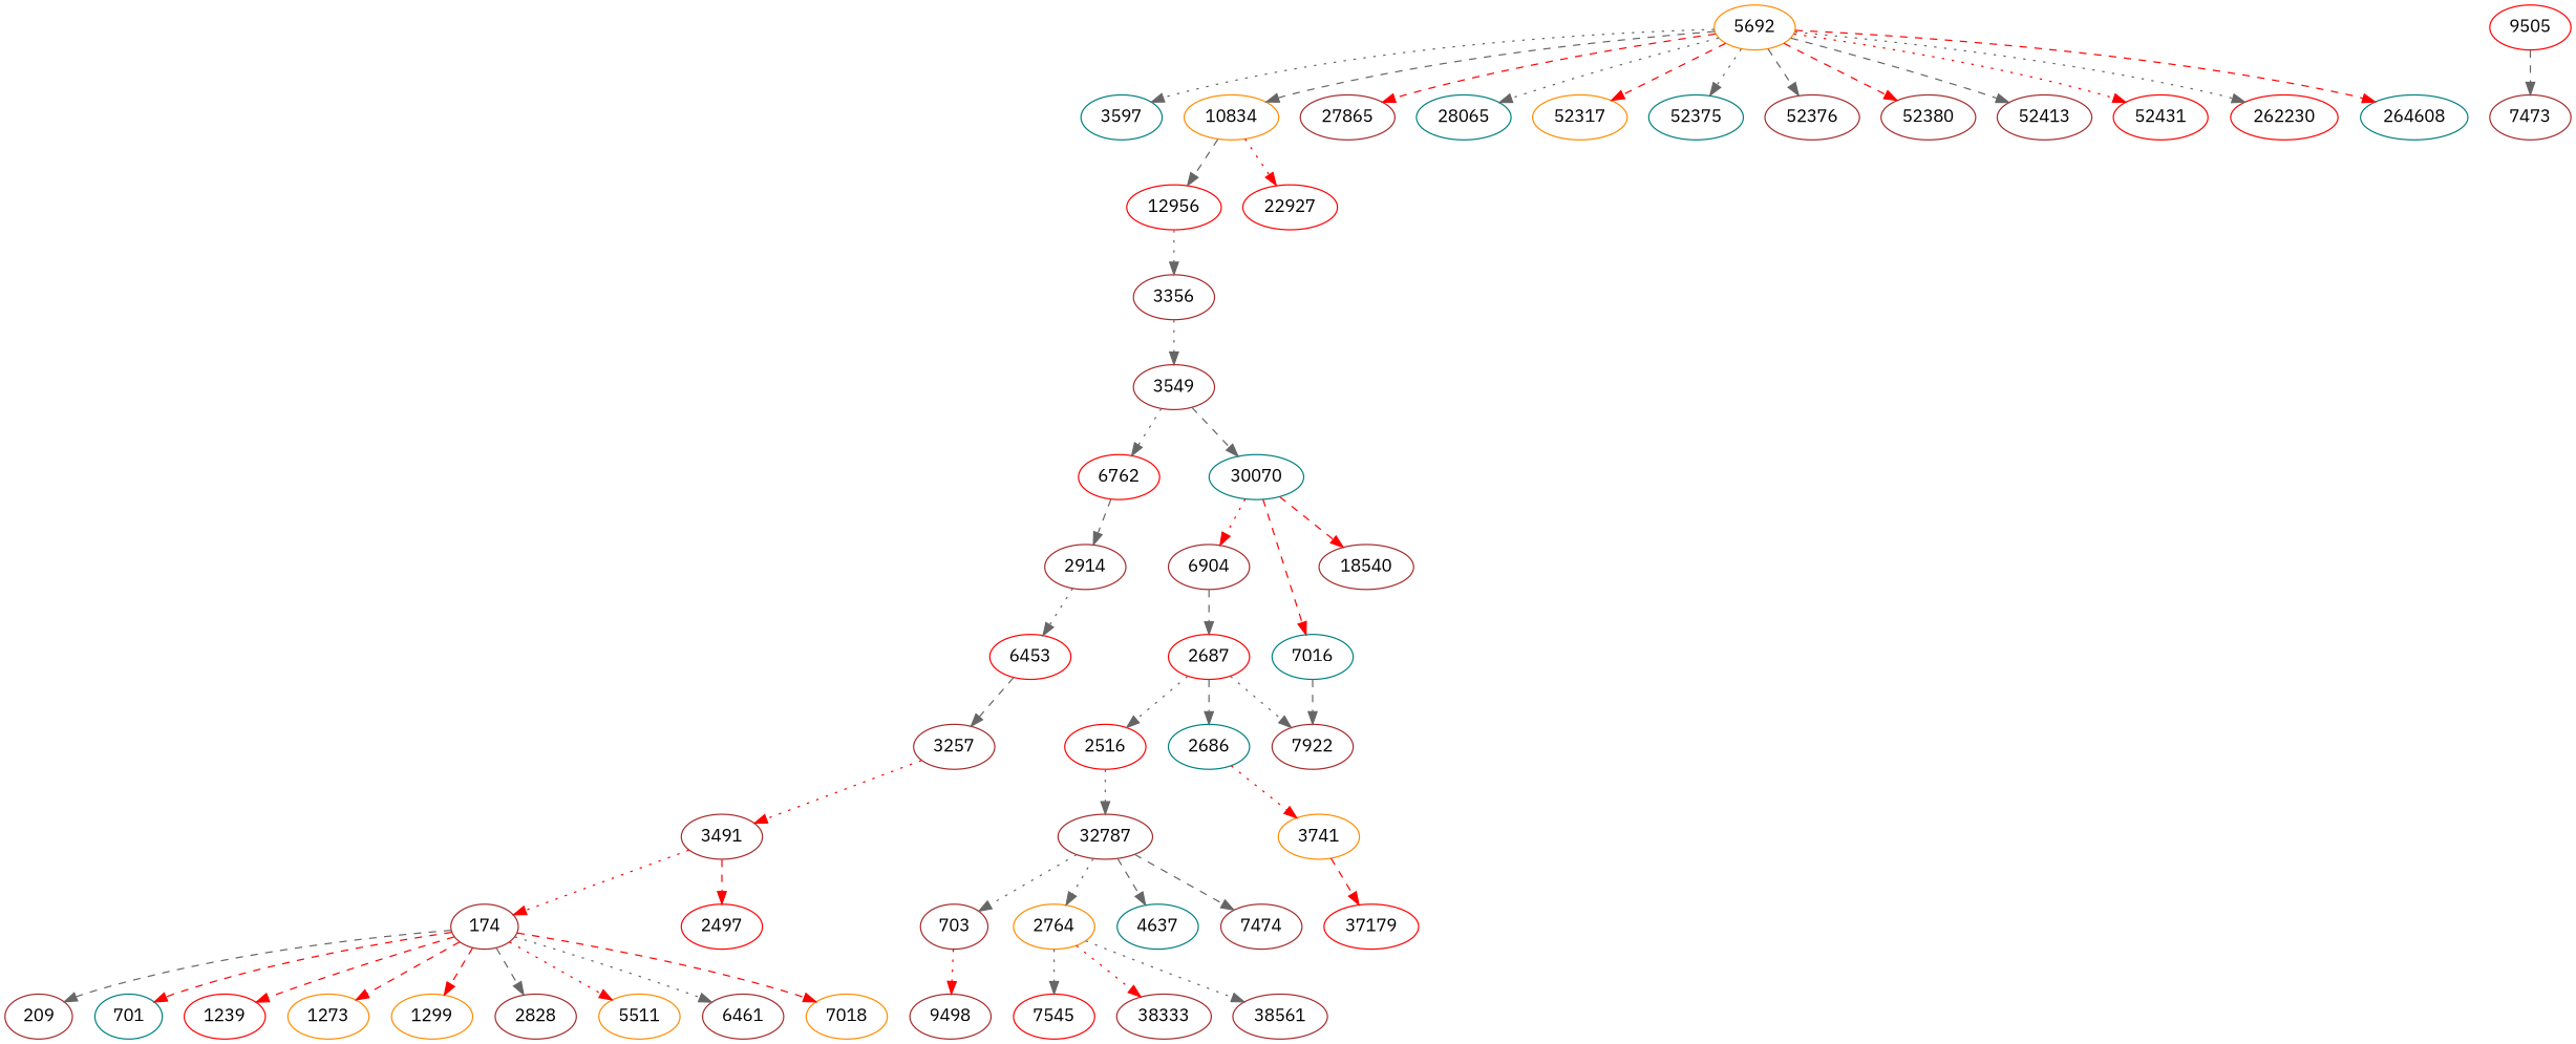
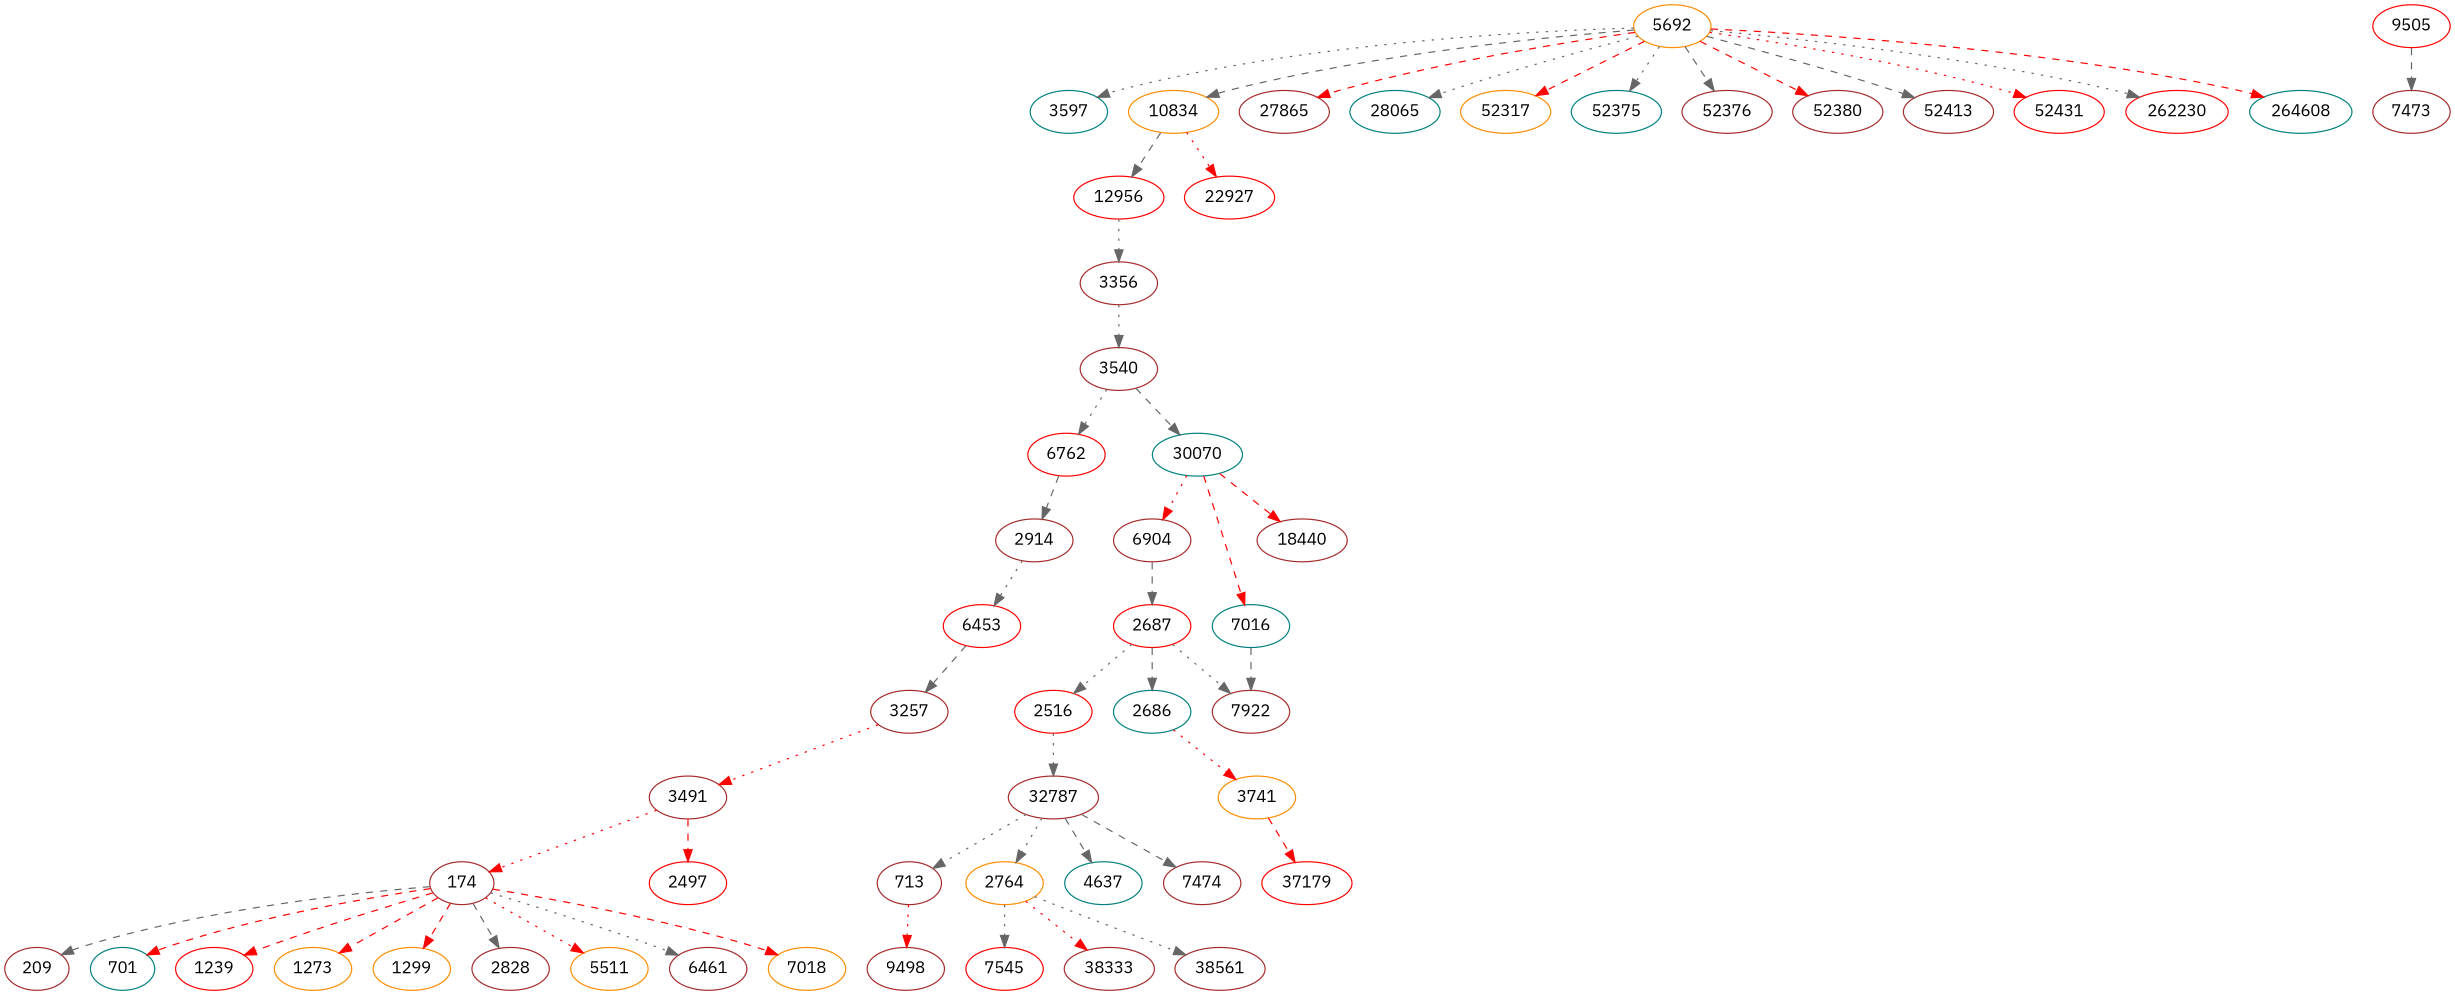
  digraph {
    fontname="IBM Plex Sans"
    node [color=brown fontname="IBM Plex Sans"]
    edge [color=gray40 fontname="IBM Plex Sans" style=dashed]
    174
    209
    701 [color=teal]
    1239 [color=red]
    1273 [color=darkorange]
    1299 [color=darkorange]
    2828
    5511 [color=darkorange]
    6461
    7018 [color=darkorange]
-   703
+   703 [label=713]
    9498
    2497 [color=red]
    2516 [color=red]
    32787
    2764 [color=darkorange]
    4637 [color=teal]
    7474
    2686 [color=teal]
    3741 [color=darkorange]
    37179 [color=red]
    2687 [color=red]
    7922
    9505 [color=red]
    7473
    7545 [color=red]
    38333
    38561
    6453 [color=red]
    2914
    3257
    3491
    3356
-   3549
+   3549 [label=3540]
    6762 [color=red]
    30070 [color=teal]
    6904
    7016 [color=teal]
-   18540
+   18540 [label=18440]
    5692 [color=darkorange]
    3597 [color=teal]
    10834 [color=darkorange]
    27865
    28065 [color=teal]
    52317 [color=darkorange]
    52375 [color=teal]
    52376
    52380
    52413
    52431 [color=red]
    262230 [color=red]
    264608 [color=teal]
    12956 [color=red]
    22927 [color=red]
    174 -> 209
    174 -> 701 [color=red]
    174 -> 1239 [color=red]
    174 -> 1273 [color=red]
    174 -> 1299 [color=red]
    174 -> 2828
    174 -> 5511 [color=red style=dotted]
    174 -> 6461 [style=dotted]
    174 -> 7018 [color=red]
    703 -> 9498 [color=red style=dotted]
    2516 -> 32787 [style=dotted]
    32787 -> 703 [style=dotted]
    32787 -> 2764 [style=dotted]
    32787 -> 4637
    32787 -> 7474
    2764 -> 7545 [style=dotted]
    2764 -> 38333 [color=red style=dotted]
    2764 -> 38561 [style=dotted]
    2686 -> 3741 [color=red style=dotted]
    3741 -> 37179 [color=red]
    2687 -> 2516 [style=dotted]
    2687 -> 2686
    2687 -> 7922 [style=dotted]
    9505 -> 7473
    6453 -> 3257
    2914 -> 6453 [style=dotted]
    3257 -> 3491 [color=red style=dotted]
    3491 -> 174 [color=red style=dotted]
    3491 -> 2497 [color=red]
    3356 -> 3549 [style=dotted]
    3549 -> 6762 [style=dotted]
    3549 -> 30070
    6762 -> 2914
    30070 -> 6904 [color=red style=dotted]
    30070 -> 7016 [color=red]
    30070 -> 18540 [color=red]
    6904 -> 2687
    7016 -> 7922
    5692 -> 3597 [style=dotted]
    5692 -> 10834
    5692 -> 27865 [color=red]
    5692 -> 28065 [style=dotted]
    5692 -> 52317 [color=red]
    5692 -> 52375 [style=dotted]
    5692 -> 52376
    5692 -> 52380 [color=red]
    5692 -> 52413
    5692 -> 52431 [color=red style=dotted]
    5692 -> 262230 [style=dotted]
    5692 -> 264608 [color=red]
    10834 -> 12956
    10834 -> 22927 [color=red style=dotted]
    12956 -> 3356 [style=dotted]
  }
